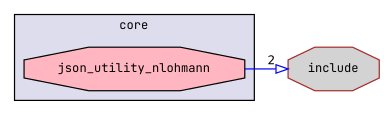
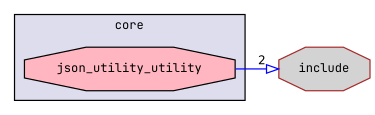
  digraph {
    compound=true
    rankdir=LR
    fontname="JetBrains Mono"
    node [fontname="JetBrains Mono" fontsize=10 shape=octagon style=filled]
-   n1 [fillcolor=lightpink label=json_utility_nlohmann pencolor=black color=black]
+   n1 [fillcolor=lightpink label=json_utility_utility pencolor=black color=black]
    n2 [label=include fillcolor=lightgrey color=brown]
    subgraph cluster_1 {
      bgcolor="#ddddee"
      fontsize=10
      label=core
      pencolor=black
      n1
    }
    n1 -> n2 [headlabel=2 labeldistance=1.5 labelfontname=Helvetica labelfontsize=10 color=blue arrowhead=onormal fontname="JetBrains Mono"]
  }
